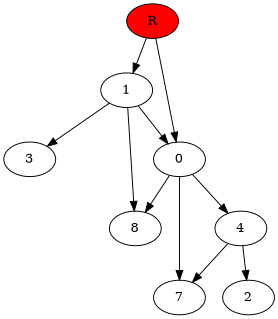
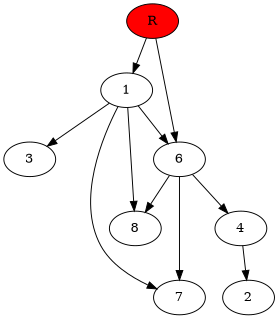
  digraph {
    1
    3
    7
    8
-   6 [label=0]
+   6
    4
    2
    R [fillcolor="#ff0000" style=filled]
    1 -> 3
-   4 -> 7
+   1 -> 7
    1 -> 8
    1 -> 6
    6 -> 7
    6 -> 8
    6 -> 4
    4 -> 2
    R -> 1
    R -> 6
  }
